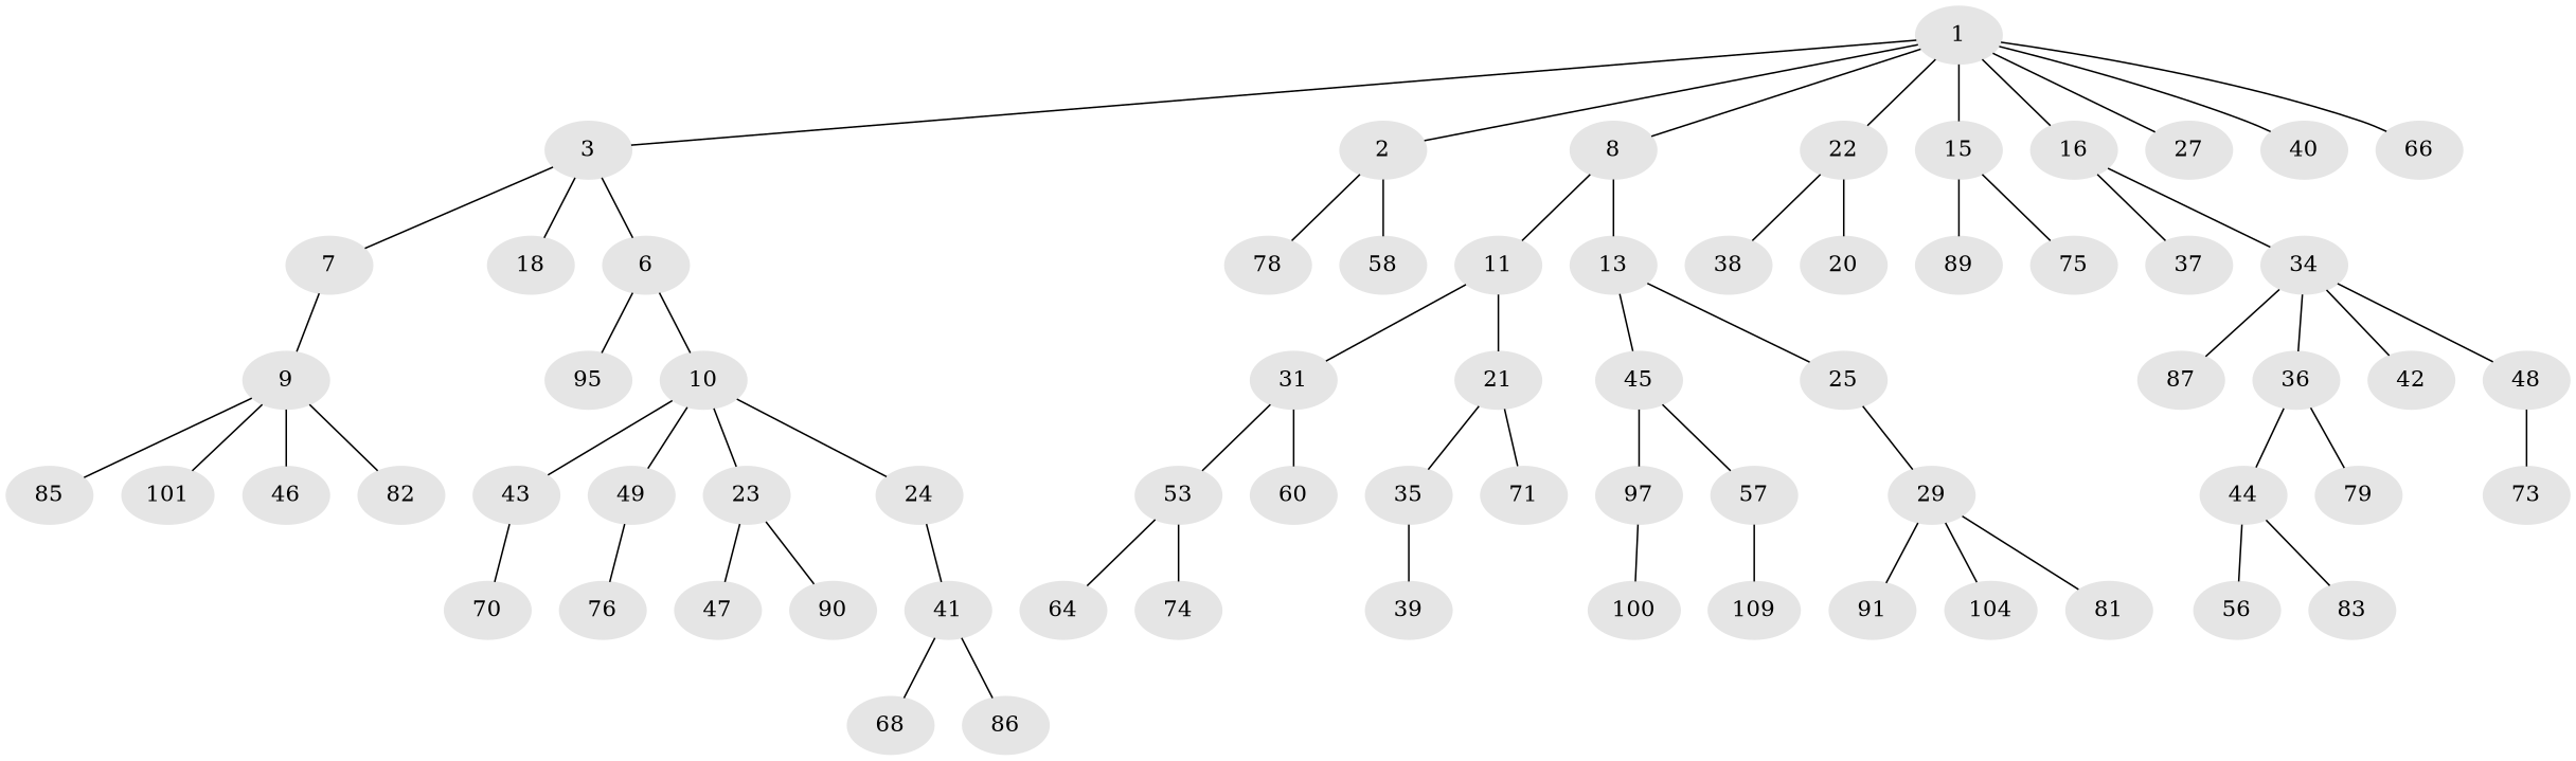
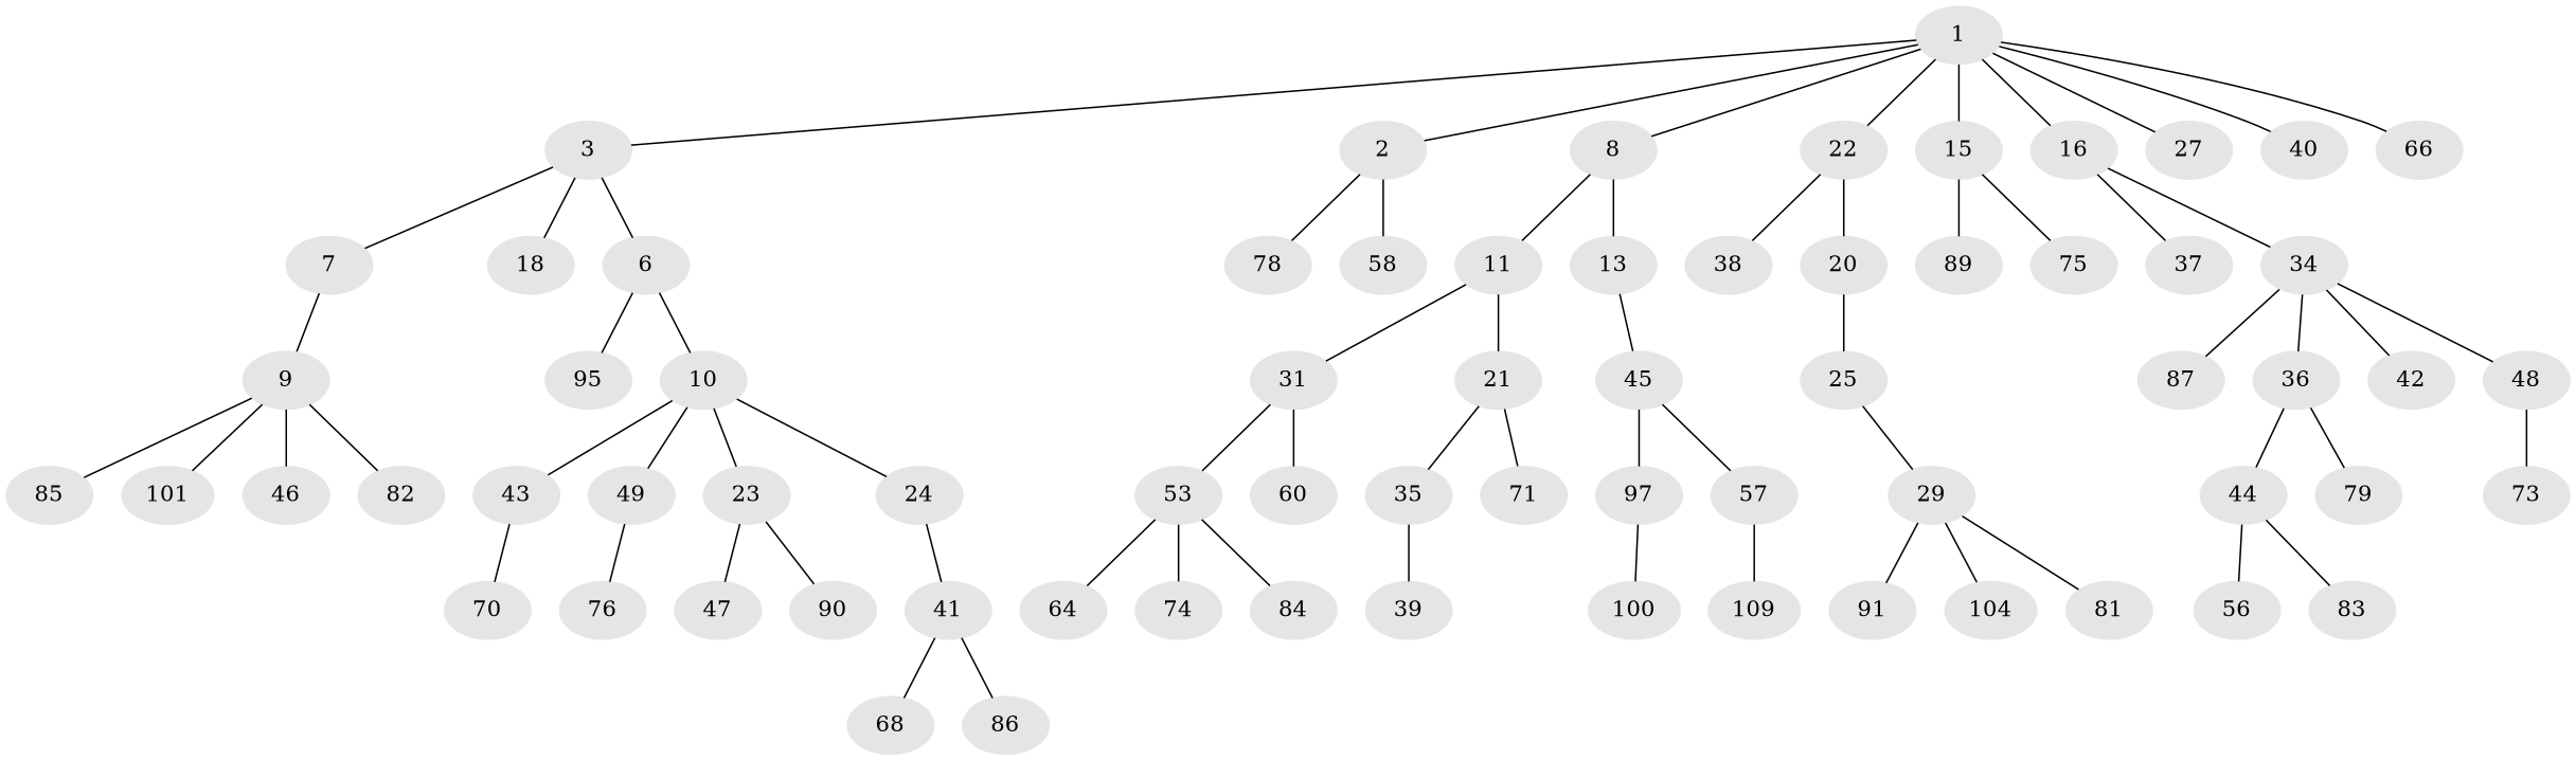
  graph {
    node [color=gray90 style=filled]
    1 [super="+2"]
    3 [super="+4"]
    n3 [label=2 super="+32"]
    8
    n5 [label=22 super="+96"]
    15 [super="+19"]
    16 [super="+22"]
    27
    40
    66 [super="+99"]
    6 [super="+17"]
    7
    18
    58 [super="+72"]
    78
    11 [super="+94"]
    13
    20 [super="+30"]
    38 [super="+102"]
    75
    89
    34 [super="+80"]
    37 [super="+106"]
    10 [super="+14"]
    95
    9 [super="+26"]
    23
    24 [super="+28"]
    43 [super="+62"]
    49 [super="+51"]
    46 [super="+63"]
    82 [super="+98"]
    85
    101
    21
    31 [super="+33"]
    25
    45 [super="+54"]
    47 [super="+59"]
    90
    41 [super="+77"]
    70 [super="+88"]
    76
    35 [super="+50"]
    71 [super="+108"]
    53 [super="+67"]
    60
    29 [super="+69"]
    57 [super="+103"]
    97
    36 [super="+52"]
    42
    48 [super="+61"]
    87
    39 [super="+65"]
    68
    86
    81
    91
    104
    64
    74 [super="+107"]
+   84 [super="+105"]
    44 [super="+55"]
    79
    73 [super="+93"]
    56
    83 [super="+92"]
    109
    100
    1 -- 3
    1 -- n3
    1 -- 8
    1 -- n5
    1 -- 15
    1 -- 16
    1 -- 27
    1 -- 40
    1 -- 66
    3 -- 6
    3 -- 7
    3 -- 18
    n3 -- 58
    n3 -- 78
    8 -- 11
    8 -- 13
    n5 -- 20
    n5 -- 38
    15 -- 75
    15 -- 89
    16 -- 34
    16 -- 37
    6 -- 10
    6 -- 95
    7 -- 9
    11 -- 21
    11 -- 31
-   13 -- 25
+   20 -- 25
    13 -- 45
    34 -- 36
    34 -- 42
    34 -- 48
    34 -- 87
    10 -- 23
    10 -- 24
    10 -- 43
    10 -- 49
    9 -- 46
    9 -- 82
    9 -- 85
    9 -- 101
    23 -- 47
    23 -- 90
    24 -- 41
    43 -- 70
    49 -- 76
    21 -- 35
    21 -- 71
    31 -- 53
    31 -- 60
    25 -- 29
    45 -- 57
    45 -- 97
    41 -- 68
    41 -- 86
    35 -- 39
    53 -- 64
    53 -- 74
+   53 -- 84
    29 -- 81
    29 -- 91
    29 -- 104
    57 -- 109
    97 -- 100
    36 -- 44
    36 -- 79
    48 -- 73
    44 -- 56
    44 -- 83
  }
